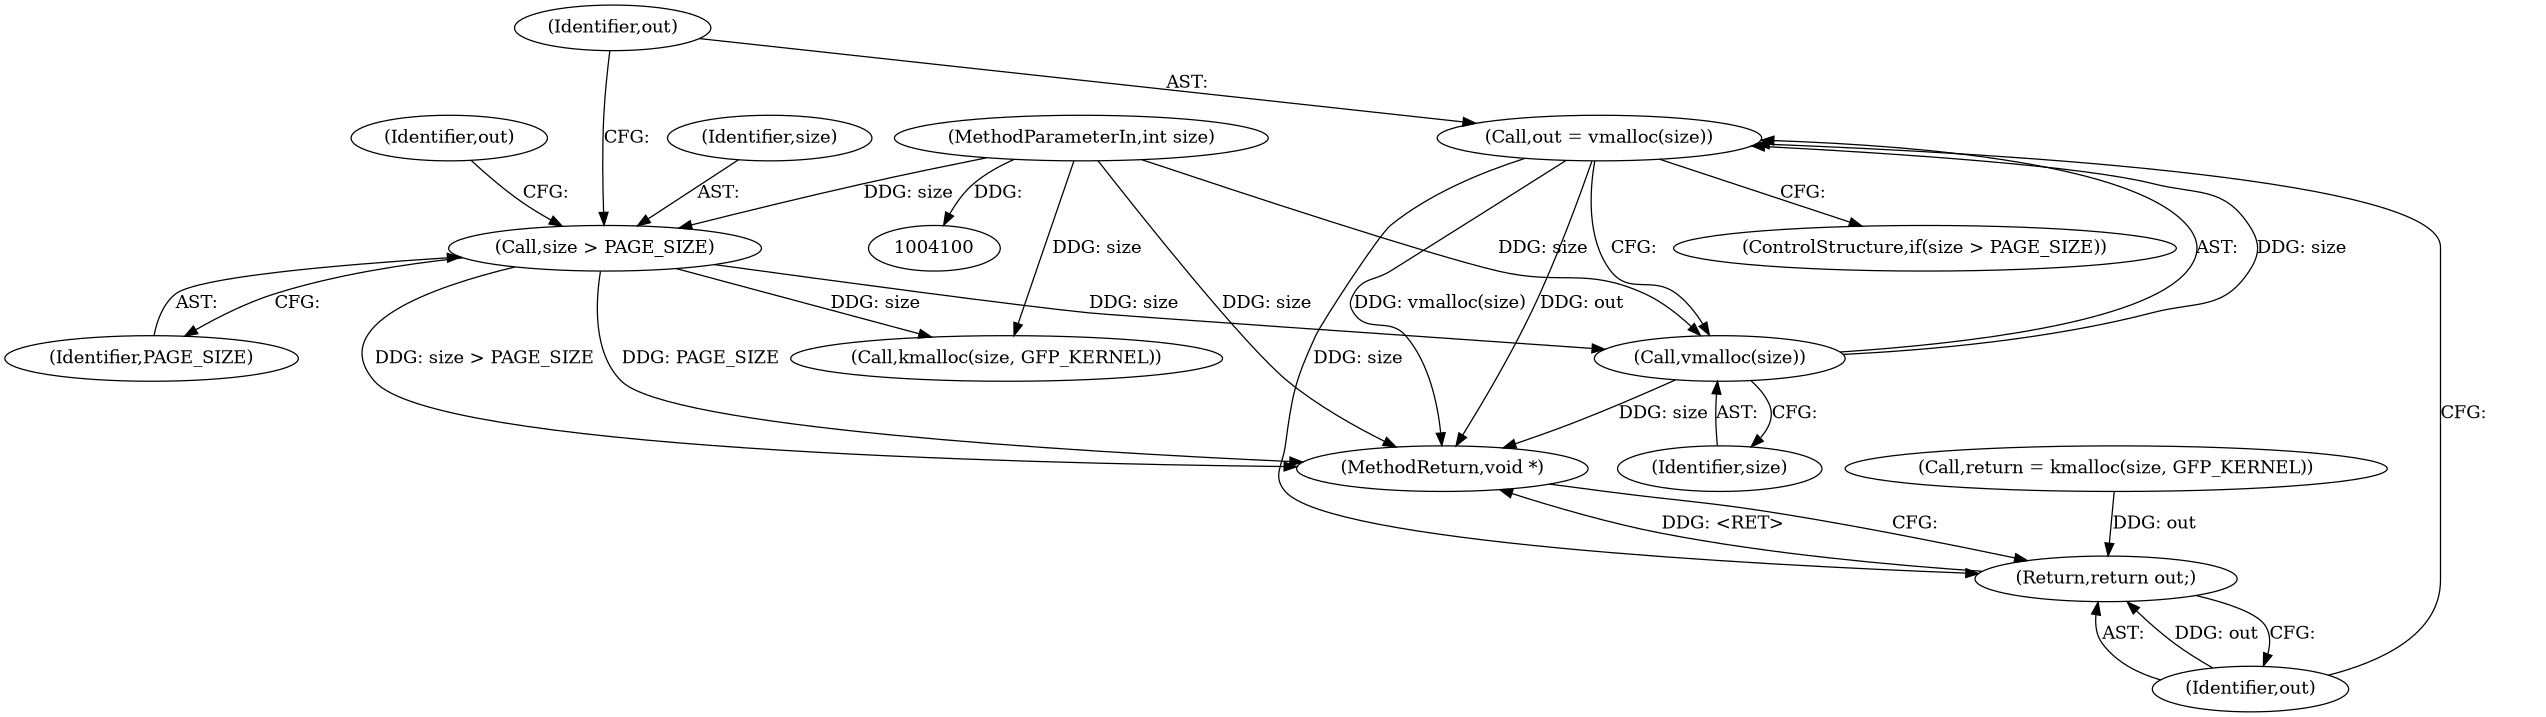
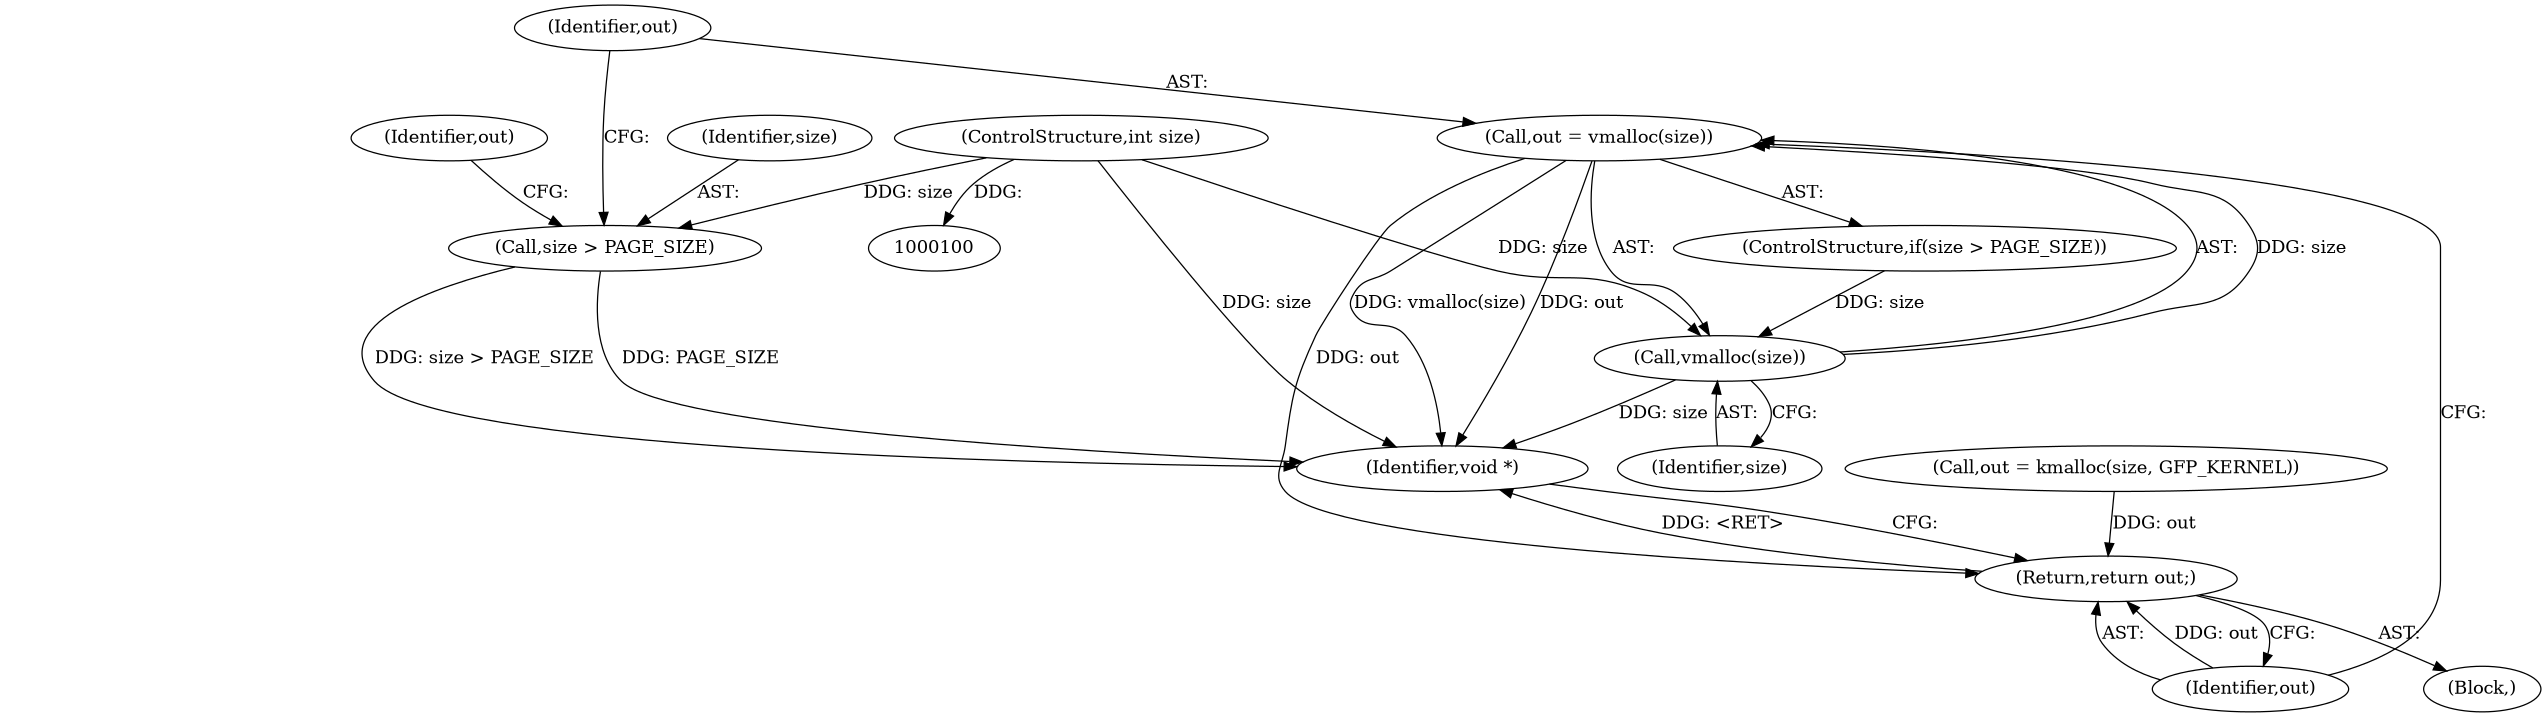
  digraph {
    n1 [label="(Call,out = vmalloc(size))"]
    n2 [label="(Call,vmalloc(size))"]
    n3 [label="(Return,return out;)"]
    n4 [label="(ControlStructure,if(size > PAGE_SIZE))"]
-   n5 [label="(MethodReturn,void *)"]
+   n5 [label="(Identifier,void *)"]
    n6 [label="(Identifier,size)"]
    n7 [label="(Identifier,out)"]
+   n8 [label="(Block,)"]
    n9 [label="(Call,size > PAGE_SIZE)"]
-   n10 [label="(Identifier,PAGE_SIZE)"]
-   n11 [label="(Call,kmalloc(size, GFP_KERNEL))"]
-   n12 [label="(MethodParameterIn,int size)"]
-   1000100 [label=1004100]
+   n12 [label="(ControlStructure,int size)"]
+   1000100
    n14 [label="(Identifier,out)"]
-   n15 [label="(Call,return = kmalloc(size, GFP_KERNEL))"]
+   n15 [label="(Call,out = kmalloc(size, GFP_KERNEL))"]
    n16 [label="(Identifier,out)"]
    n17 [label="(Identifier,size)"]
-   n1 -> n2 [label="CFG: "]
-   n1 -> n3 [label="DDG: size"]
-   n1 -> n4 [label="CFG: "]
+   n1 -> n2 [label="AST: "]
+   n1 -> n3 [label="DDG: out"]
+   n1 -> n4 [label="AST: "]
    n1 -> n5 [label="DDG: out"]
    n1 -> n5 [label="DDG: vmalloc(size)"]
    n2 -> n1 [label="AST: "]
    n2 -> n1 [label="DDG: size"]
    n2 -> n5 [label="DDG: size"]
    n2 -> n6 [label="CFG: "]
    n3 -> n5 [label="DDG: <RET>"]
    n3 -> n7 [label="CFG: "]
+   n3 -> n8 [label="AST: "]
    n5 -> n3 [label="CFG: "]
    n6 -> n2 [label="AST: "]
    n7 -> n1 [label="CFG: "]
    n7 -> n3 [label="AST: "]
    n7 -> n3 [label="DDG: out"]
-   n9 -> n2 [label="DDG: size"]
+   n4 -> n2 [label="DDG: size"]
    n9 -> n5 [label="DDG: PAGE_SIZE"]
    n9 -> n5 [label="DDG: size > PAGE_SIZE"]
-   n9 -> n10 [label="CFG: "]
-   n9 -> n11 [label="DDG: size"]
-   n10 -> n9 [label="AST: "]
    n12 -> n2 [label="DDG: size"]
    n12 -> n5 [label="DDG: size"]
    n12 -> n9 [label="DDG: size"]
-   n12 -> n11 [label="DDG: size"]
    n12 -> 1000100 [label="DDG: "]
    n14 -> n9 [label="CFG: "]
    n15 -> n3 [label="DDG: out"]
    n16 -> n1 [label="AST: "]
    n16 -> n9 [label="CFG: "]
    n17 -> n9 [label="AST: "]
  }
